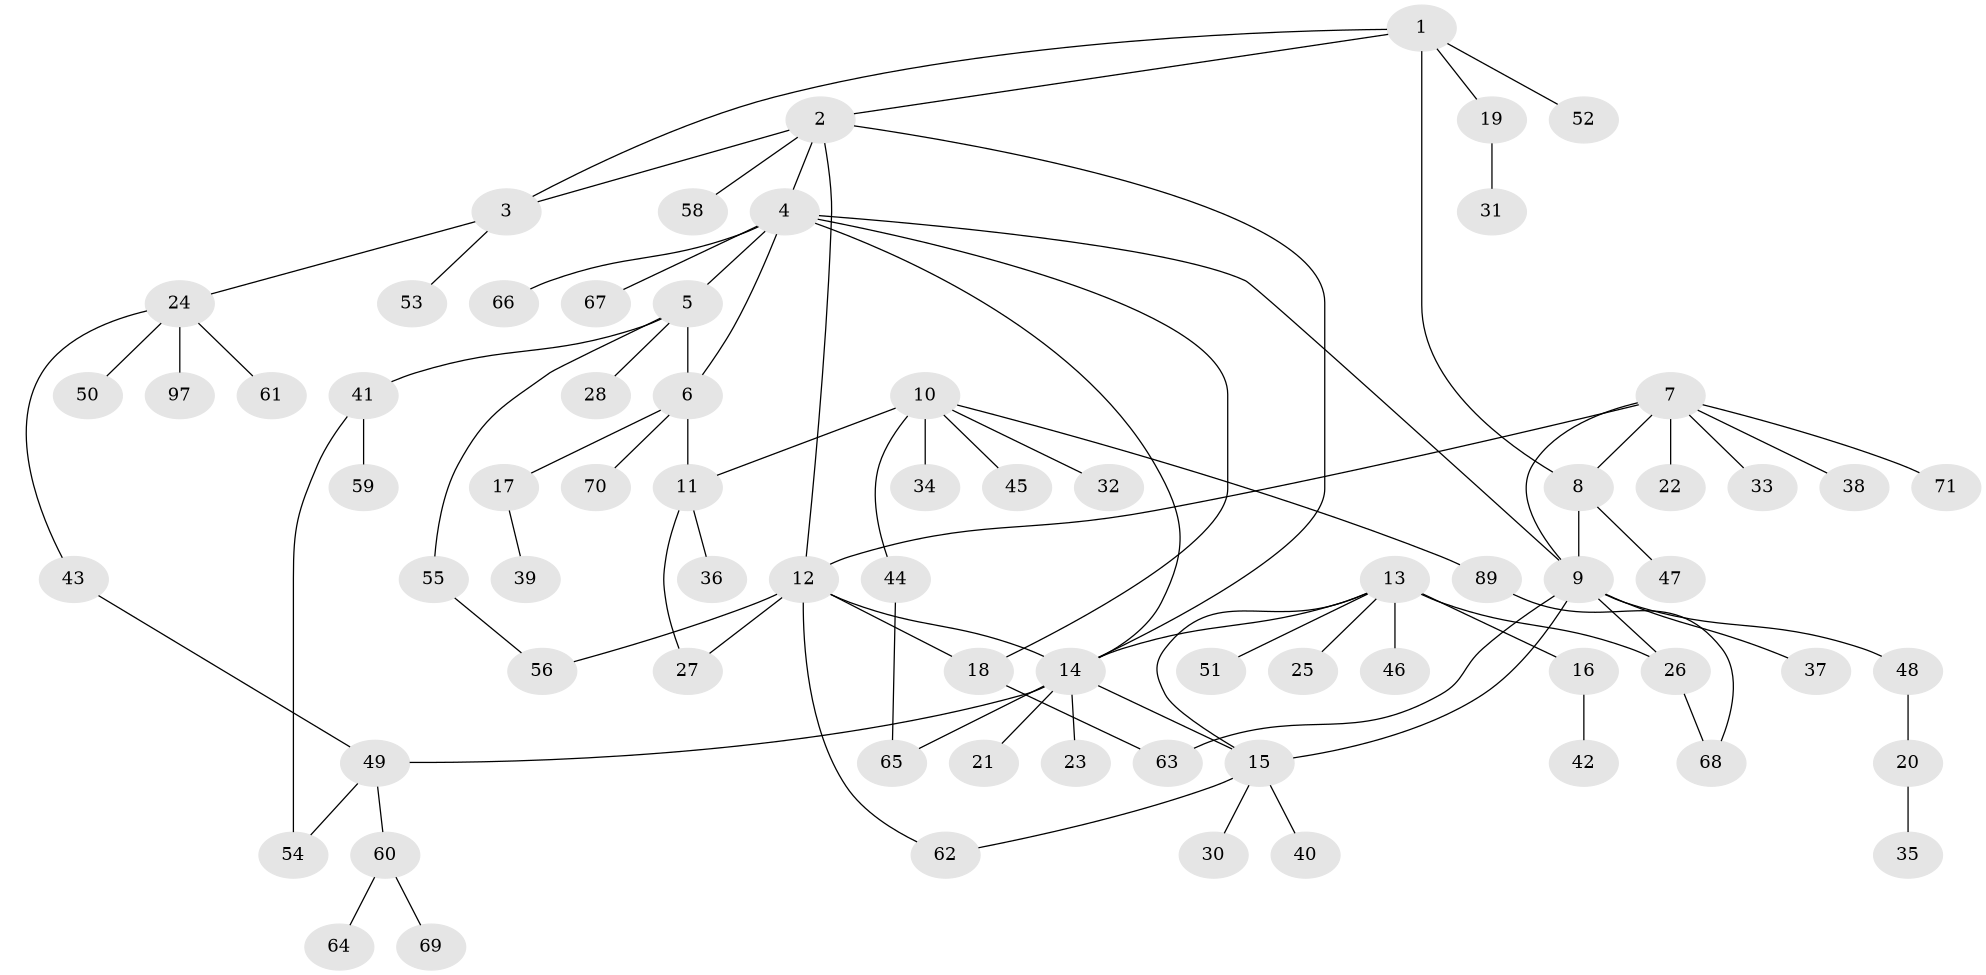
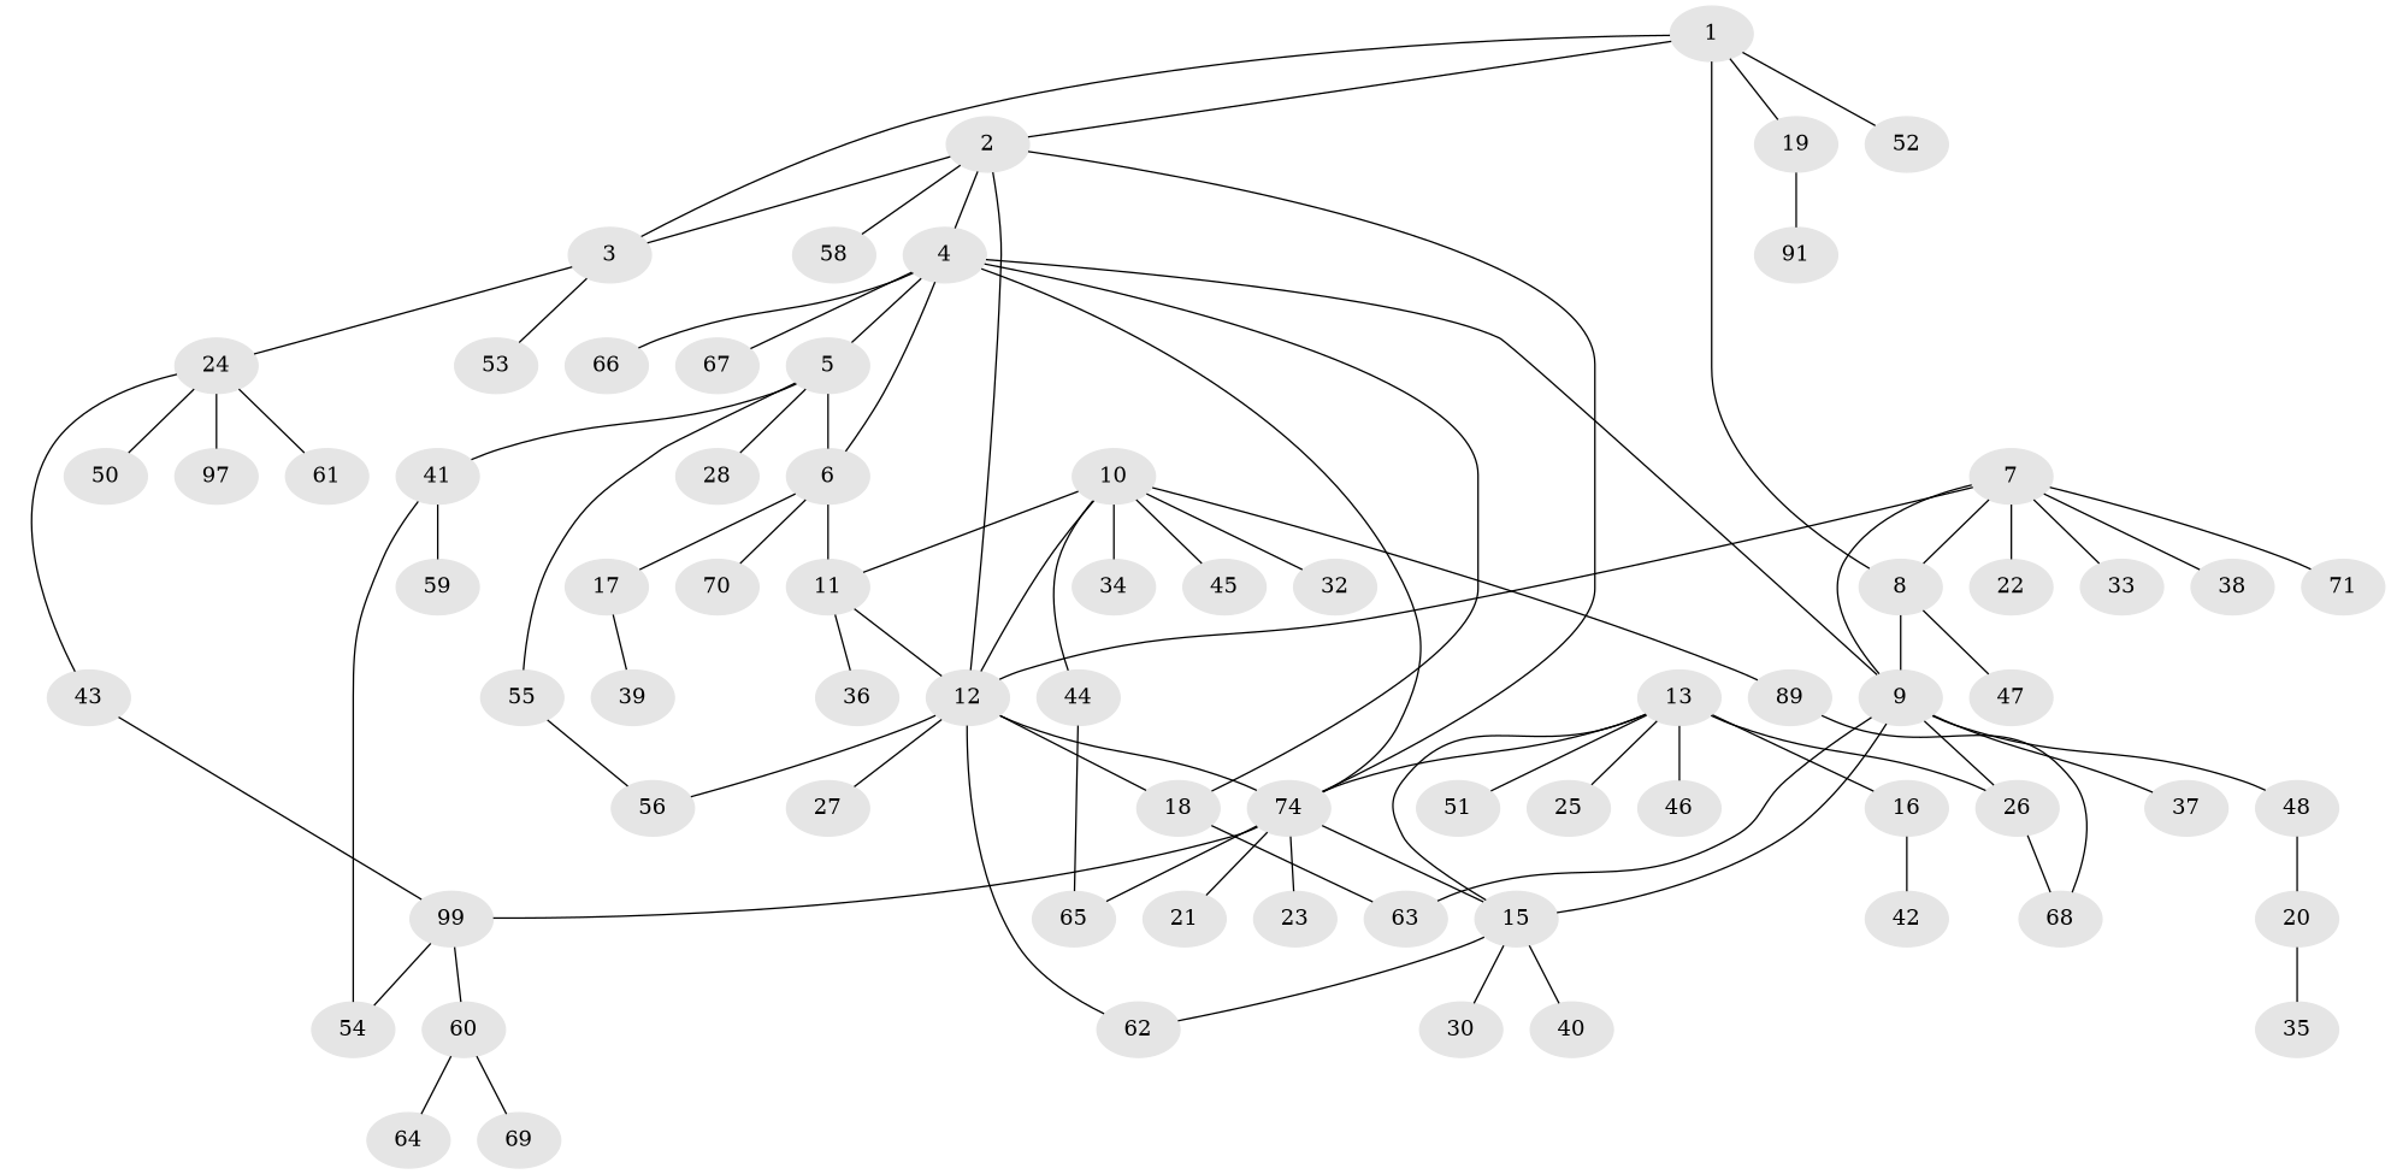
  graph {
    node [color=gray90 style=filled]
    1
    2
    3
    8
    19
    52
    4
    12
-   14
+   14 [label=74]
    58
    24
    53
    9
    47
-   31
+   31 [label=91]
    5
    6
    18
    66
    67
    27
    56
    62
    15
    21
    23
-   49
+   49 [label=99]
    65
    43
    50
    n31 [label=97]
    61
    28
    41
    55
    11
    17
    70
    26
    37
    48
    63
    54
    59
    36
    39
    7
    22
    33
    38
    71
    30
    40
    20
    35
    68
    10
    n58 [label=89]
    32
    34
    44
    45
    13
    16
    25
    46
    51
    42
    60
    64
    69
    1 -- 2
    1 -- 3
    1 -- 8
    1 -- 19
    1 -- 52
    2 -- 3
    2 -- 4
    2 -- 12
    2 -- 14
    2 -- 58
    3 -- 24
    3 -- 53
    8 -- 9
    8 -- 47
    19 -- 31
    4 -- 14
    4 -- 9
    4 -- 5
    4 -- 6
    4 -- 18
    4 -- 66
    4 -- 67
    12 -- 14
    12 -- 18
    12 -- 27
    12 -- 56
    12 -- 62
    14 -- 15
    14 -- 21
    14 -- 23
    14 -- 49
    14 -- 65
    24 -- 43
    24 -- 50
    24 -- n31
    24 -- 61
    9 -- 15
    9 -- 26
    9 -- 37
    9 -- 48
    9 -- 63
    5 -- 6
    5 -- 28
    5 -- 41
    5 -- 55
    6 -- 11
    6 -- 17
    6 -- 70
    18 -- 63
    15 -- 62
    15 -- 30
    15 -- 40
    49 -- 54
    49 -- 60
    43 -- 49
    41 -- 54
    41 -- 59
    55 -- 56
-   11 -- 27
+   11 -- 12
    11 -- 36
    17 -- 39
    26 -- 68
    48 -- 20
    7 -- 8
    7 -- 12
    7 -- 9
    7 -- 22
    7 -- 33
    7 -- 38
    7 -- 71
    20 -- 35
+   10 -- 12
    10 -- 11
    10 -- n58
    10 -- 32
    10 -- 34
    10 -- 44
    10 -- 45
    n58 -- 68
    44 -- 65
    13 -- 14
    13 -- 15
    13 -- 26
    13 -- 16
    13 -- 25
    13 -- 46
    13 -- 51
    16 -- 42
    60 -- 64
    60 -- 69
  }
